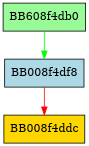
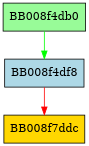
  digraph {
    splines=ortho
    node [shape=box style=filled]
-   BB008f4db0 [fillcolor=palegreen label=BB608f4db0]
+   BB008f4db0 [fillcolor=palegreen]
    BB008f4df8 [fillcolor=lightblue]
-   BB008f4ddc [fillcolor=gold]
+   BB008f4ddc [fillcolor=gold label=BB008f7ddc]
    BB008f4db0 -> BB008f4df8 [color=green]
    BB008f4df8 -> BB008f4ddc [color=red]
  }
